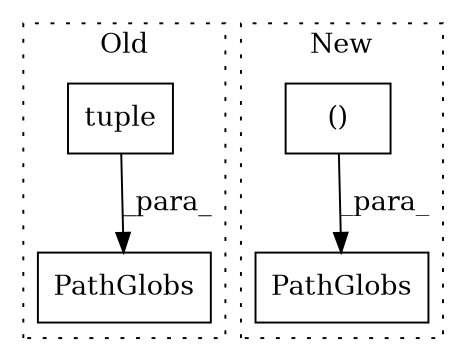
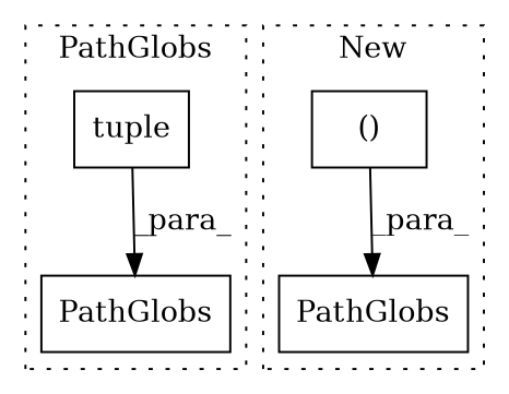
  digraph {
    node [a=32 shape=box]
    n1 [l="10,1" label=PathGlobs s="36459,36489"]
    n2 [l="6,1" label=tuple s="36469,36488"]
    n3 [l="19,2" label=PathGlobs s="36584,36635"]
    n4 [a=106 l=32 label="()" s=36603]
    subgraph cluster_1 {
-     label=Old
+     label=PathGlobs
      style=dotted
      n1
      n2
    }
    subgraph cluster_2 {
      label=New
      style=dotted
      n3
      n4
    }
    n2 -> n1 [label=_para_]
    n4 -> n3 [label=_para_]
  }
